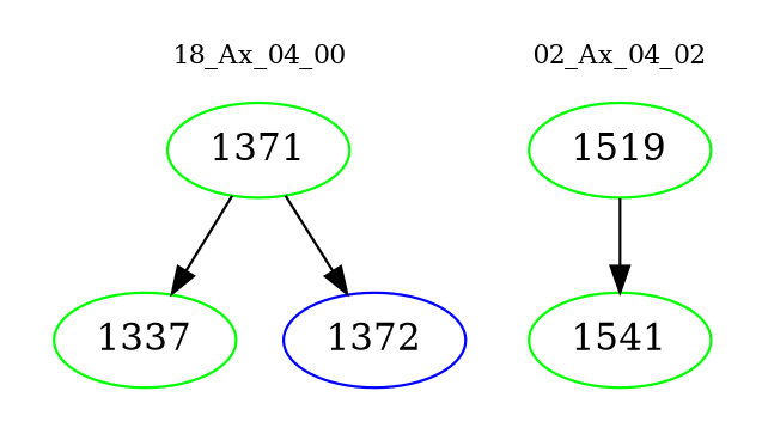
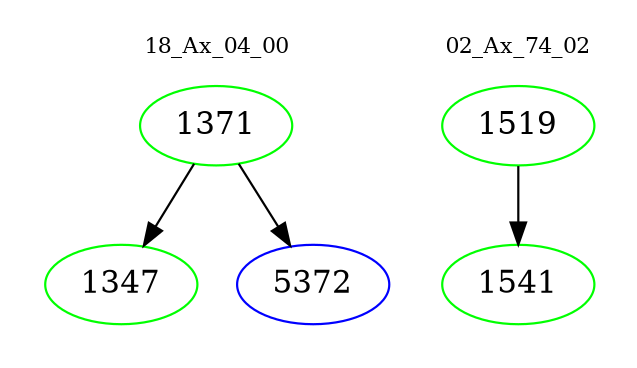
  digraph {
    node [color=green]
    edge [color=black]
    n1 [label=1371]
-   n2 [label=1337]
-   n3 [color=blue label=1372]
+   n2 [label=1347]
+   n3 [color=blue label=5372]
    n4 [label=1519]
    n5 [label=1541]
    subgraph cluster_1 {
      color=white
      fontsize=10
      label="18_Ax_04_00"
      n1
      n2
      n3
    }
    subgraph cluster_2 {
      color=white
      fontsize=10
-     label="02_Ax_04_02"
+     label="02_Ax_74_02"
      n4
      n5
    }
    n1 -> n2
    n1 -> n3
    n4 -> n5
  }
